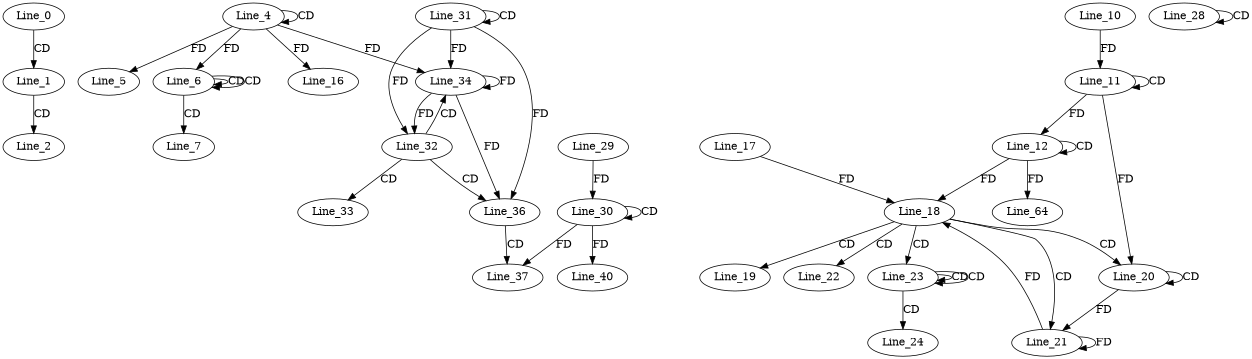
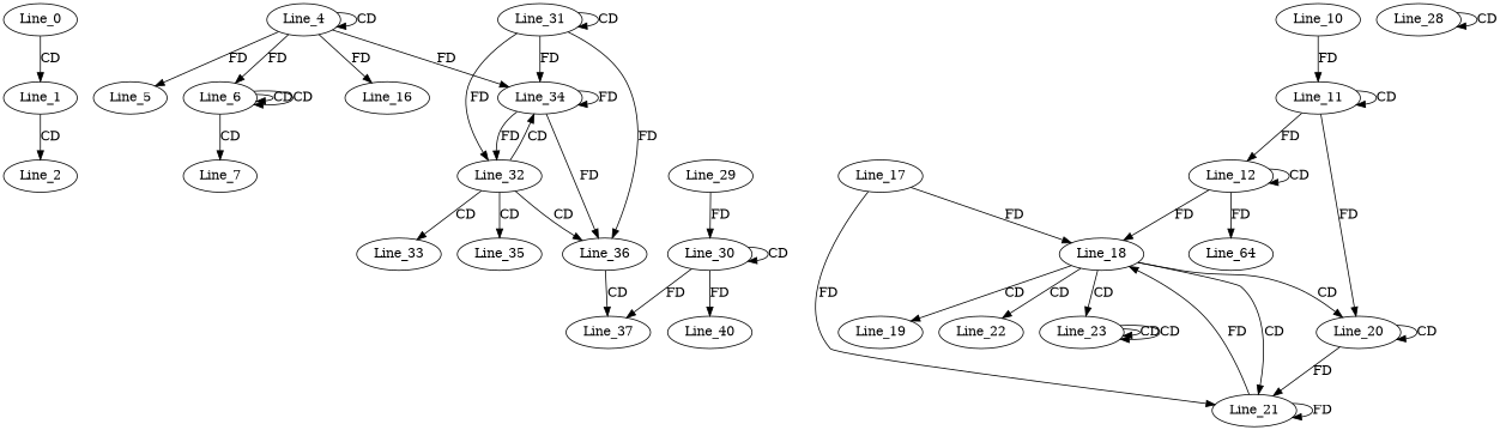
  digraph {
    Line_0
    Line_1
    Line_2
    Line_4
    Line_5
    Line_6
    Line_16
    Line_34
    Line_7
    Line_32
    Line_36
    Line_11
    Line_12
    Line_20
    n15 [label=Line_64]
    Line_18
    Line_21
    Line_10
    Line_19
    Line_22
    Line_23
    Line_17
-   Line_24
    Line_28
    Line_30
    Line_37
    Line_40
    Line_29
    Line_31
    Line_33
+   Line_35
    Line_0 -> Line_1 [label=CD]
    Line_1 -> Line_2 [label=CD]
    Line_4 -> Line_4 [label=CD]
    Line_4 -> Line_5 [label=FD]
    Line_4 -> Line_6 [label=FD]
    Line_4 -> Line_16 [label=FD]
    Line_4 -> Line_34 [label=FD]
    Line_6 -> Line_6 [label=CD]
    Line_6 -> Line_6 [label=CD]
    Line_6 -> Line_7 [label=CD]
    Line_34 -> Line_34 [label=FD]
    Line_34 -> Line_32 [label=FD]
    Line_34 -> Line_36 [label=FD]
    Line_32 -> Line_34 [label=CD]
    Line_32 -> Line_36 [label=CD]
    Line_32 -> Line_33 [label=CD]
+   Line_32 -> Line_35 [label=CD]
    Line_36 -> Line_37 [label=CD]
    Line_11 -> Line_11 [label=CD]
    Line_11 -> Line_12 [label=FD]
    Line_11 -> Line_20 [label=FD]
    Line_12 -> Line_12 [label=CD]
    Line_12 -> n15 [label=FD]
    Line_12 -> Line_18 [label=FD]
    Line_20 -> Line_20 [label=CD]
    Line_20 -> Line_21 [label=FD]
    Line_18 -> Line_20 [label=CD]
    Line_18 -> Line_21 [label=CD]
    Line_18 -> Line_19 [label=CD]
    Line_18 -> Line_22 [label=CD]
    Line_18 -> Line_23 [label=CD]
    Line_21 -> Line_18 [label=FD]
    Line_21 -> Line_21 [label=FD]
    Line_10 -> Line_11 [label=FD]
    Line_23 -> Line_23 [label=CD]
    Line_23 -> Line_23 [label=CD]
-   Line_23 -> Line_24 [label=CD]
    Line_17 -> Line_18 [label=FD]
+   Line_17 -> Line_21 [label=FD]
    Line_28 -> Line_28 [label=CD]
    Line_30 -> Line_30 [label=CD]
    Line_30 -> Line_37 [label=FD]
    Line_30 -> Line_40 [label=FD]
    Line_29 -> Line_30 [label=FD]
    Line_31 -> Line_34 [label=FD]
    Line_31 -> Line_32 [label=FD]
    Line_31 -> Line_36 [label=FD]
    Line_31 -> Line_31 [label=CD]
  }
